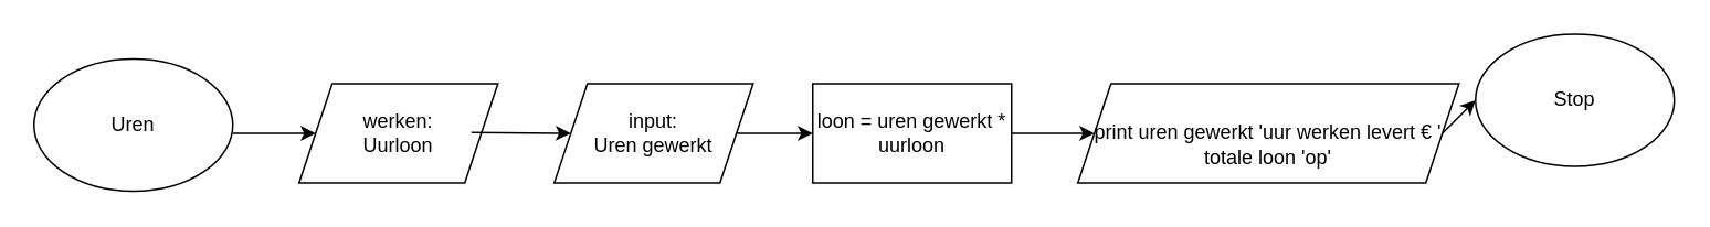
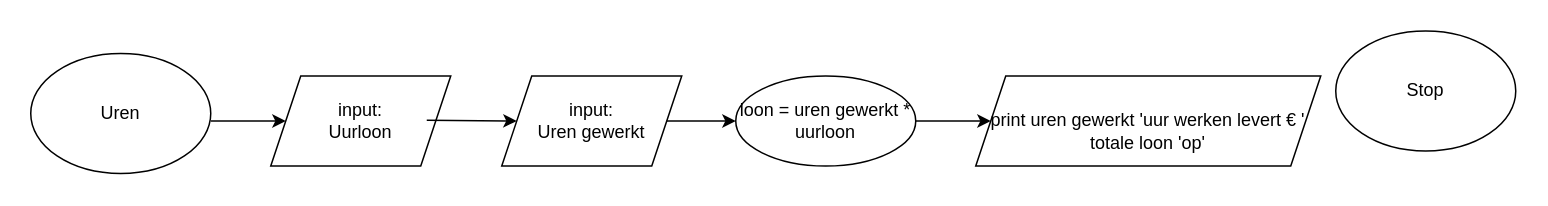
  <mxCell id="0" />
  <mxCell id="1" parent="0" />
  <mxCell id="2" value="Uren" style="ellipse;whiteSpace=wrap;html=1;" vertex="1" parent="1"><mxGeometry x="20" y="35" width="120" height="80" as="geometry" /></mxCell>
  <mxCell id="3" value="&lt;div&gt;Stop&lt;/div&gt;" style="ellipse;whiteSpace=wrap;html=1;" vertex="1" parent="1"><mxGeometry x="890" y="20" width="120" height="80" as="geometry" /></mxCell>
- <mxCell id="4" value="werken:&lt;br&gt;&lt;div&gt;Uurloon&lt;/div&gt;" style="shape=parallelogram;perimeter=parallelogramPerimeter;whiteSpace=wrap;html=1;fixedSize=1;" vertex="1" parent="1"><mxGeometry x="180" y="50" width="120" height="60" as="geometry" /></mxCell>
+ <mxCell id="4" value="input:&lt;br&gt;&lt;div&gt;Uurloon&lt;/div&gt;" style="shape=parallelogram;perimeter=parallelogramPerimeter;whiteSpace=wrap;html=1;fixedSize=1;" vertex="1" parent="1"><mxGeometry x="180" y="50" width="120" height="60" as="geometry" /></mxCell>
  <mxCell id="5" value="&lt;div&gt;input:&lt;/div&gt;&lt;div&gt;Uren gewerkt&lt;/div&gt;" style="shape=parallelogram;perimeter=parallelogramPerimeter;whiteSpace=wrap;html=1;fixedSize=1;" vertex="1" parent="1"><mxGeometry x="334" y="50" width="120" height="60" as="geometry" /></mxCell>
- <mxCell id="6" value="loon = uren gewerkt * uurloon" style="rounded=0;whiteSpace=wrap;html=1;" vertex="1" parent="1"><mxGeometry x="490" y="50" width="120" height="60" as="geometry" /></mxCell>
+ <mxCell id="6" value="loon = uren gewerkt * uurloon" style="ellipse;whiteSpace=wrap;html=1;" vertex="1" parent="1"><mxGeometry x="490" y="50" width="120" height="60" as="geometry" /></mxCell>
  <mxCell id="7" value="&lt;br&gt;&lt;br&gt;&lt;div&gt; print uren gewerkt 'uur werken levert € ' totale loon 'op'&lt;/div&gt;&lt;br&gt;" style="shape=parallelogram;perimeter=parallelogramPerimeter;whiteSpace=wrap;html=1;fixedSize=1;" vertex="1" parent="1"><mxGeometry x="650" y="50" width="230" height="60" as="geometry" /></mxCell>
  <mxCell id="8" value="" style="endArrow=classic;html=1;entryX=0;entryY=0.5;entryDx=0;entryDy=0;" edge="1" parent="1" target="4"><mxGeometry width="50" height="50" relative="1" as="geometry"><mxPoint x="140" y="80" as="sourcePoint" /><mxPoint x="190" y="30" as="targetPoint" /></mxGeometry></mxCell>
  <mxCell id="9" value="" style="endArrow=classic;html=1;entryX=0;entryY=0.5;entryDx=0;entryDy=0;" edge="1" parent="1" target="5"><mxGeometry width="50" height="50" relative="1" as="geometry"><mxPoint x="284" y="79.5" as="sourcePoint" /><mxPoint x="334" y="79.5" as="targetPoint" /><Array as="points" /></mxGeometry></mxCell>
  <mxCell id="10" value="" style="endArrow=classic;html=1;exitX=1;exitY=0.5;exitDx=0;exitDy=0;entryX=0;entryY=0.5;entryDx=0;entryDy=0;" edge="1" parent="1" source="5" target="6"><mxGeometry width="50" height="50" relative="1" as="geometry"><mxPoint x="490" y="360" as="sourcePoint" /><mxPoint x="540" y="310" as="targetPoint" /></mxGeometry></mxCell>
  <mxCell id="11" value="" style="endArrow=classic;html=1;exitX=1;exitY=0.5;exitDx=0;exitDy=0;entryX=0;entryY=0.5;entryDx=0;entryDy=0;" edge="1" parent="1" source="6" target="7"><mxGeometry width="50" height="50" relative="1" as="geometry"><mxPoint x="490" y="360" as="sourcePoint" /><mxPoint x="540" y="310" as="targetPoint" /></mxGeometry></mxCell>
- <mxCell id="12" value="" style="endArrow=classic;html=1;entryX=0;entryY=0.5;entryDx=0;entryDy=0;exitX=1;exitY=0.5;exitDx=0;exitDy=0;" edge="1" parent="1" source="7" target="3"><mxGeometry width="50" height="50" relative="1" as="geometry"><mxPoint x="490" y="360" as="sourcePoint" /><mxPoint x="540" y="310" as="targetPoint" /></mxGeometry></mxCell>
